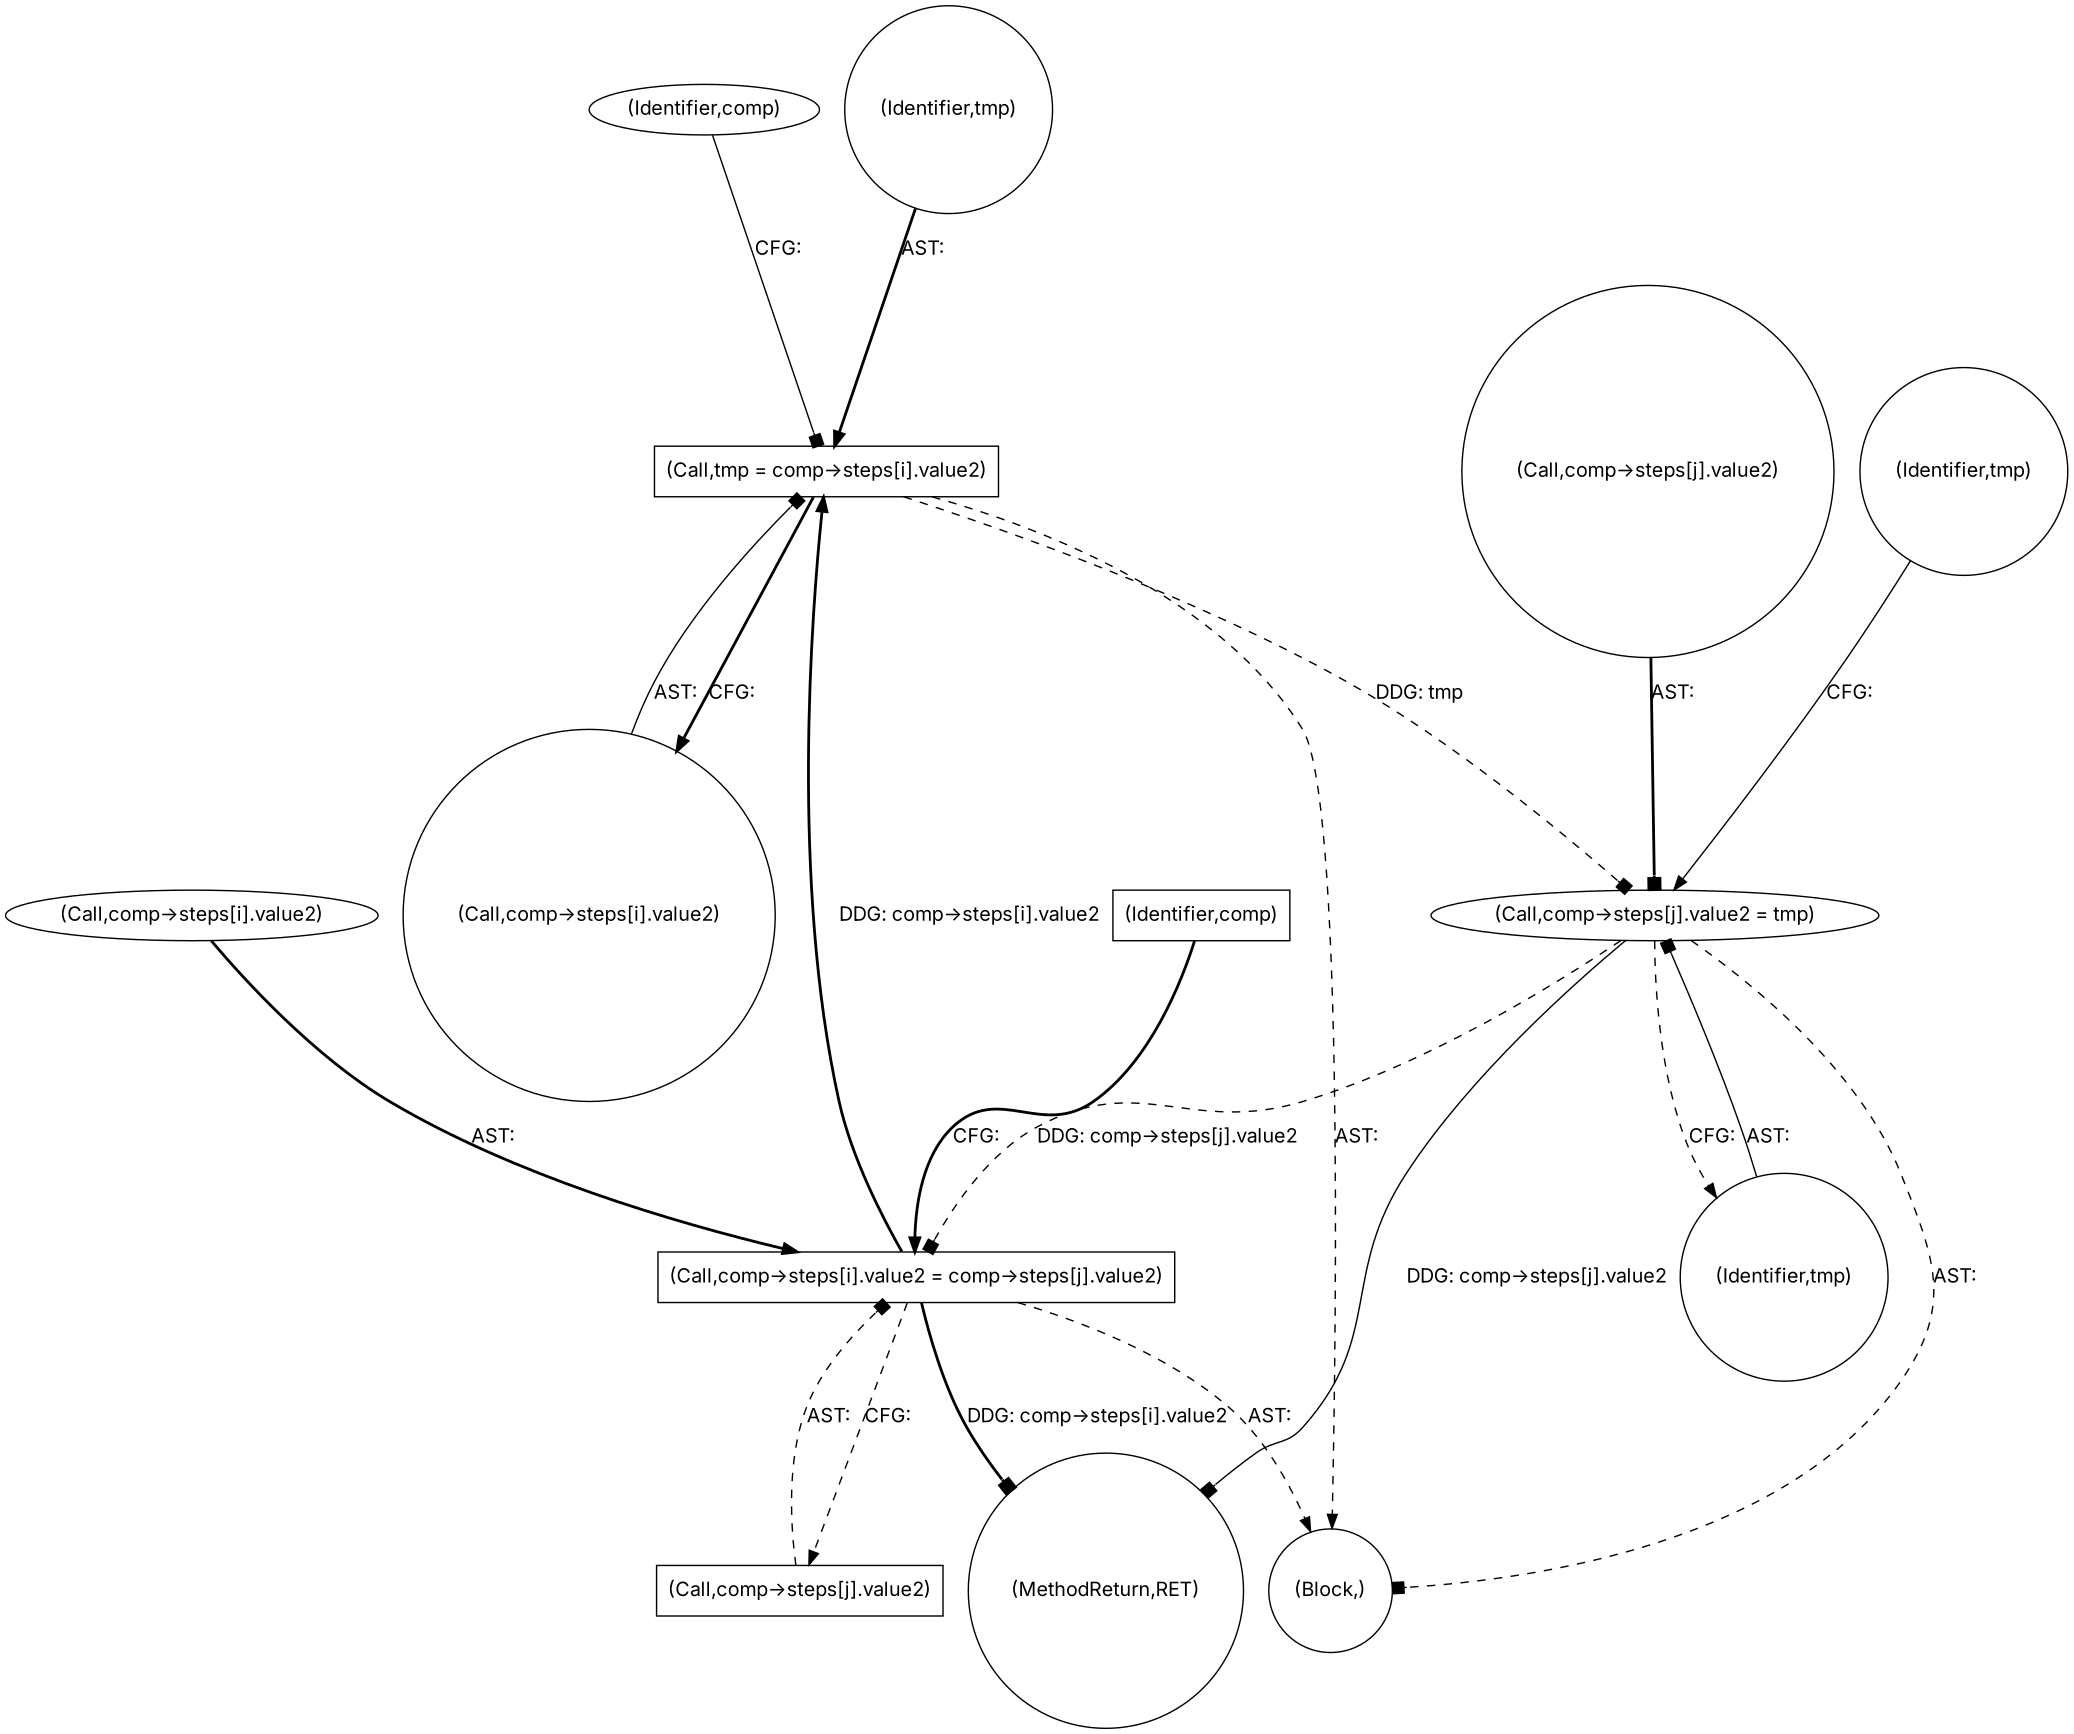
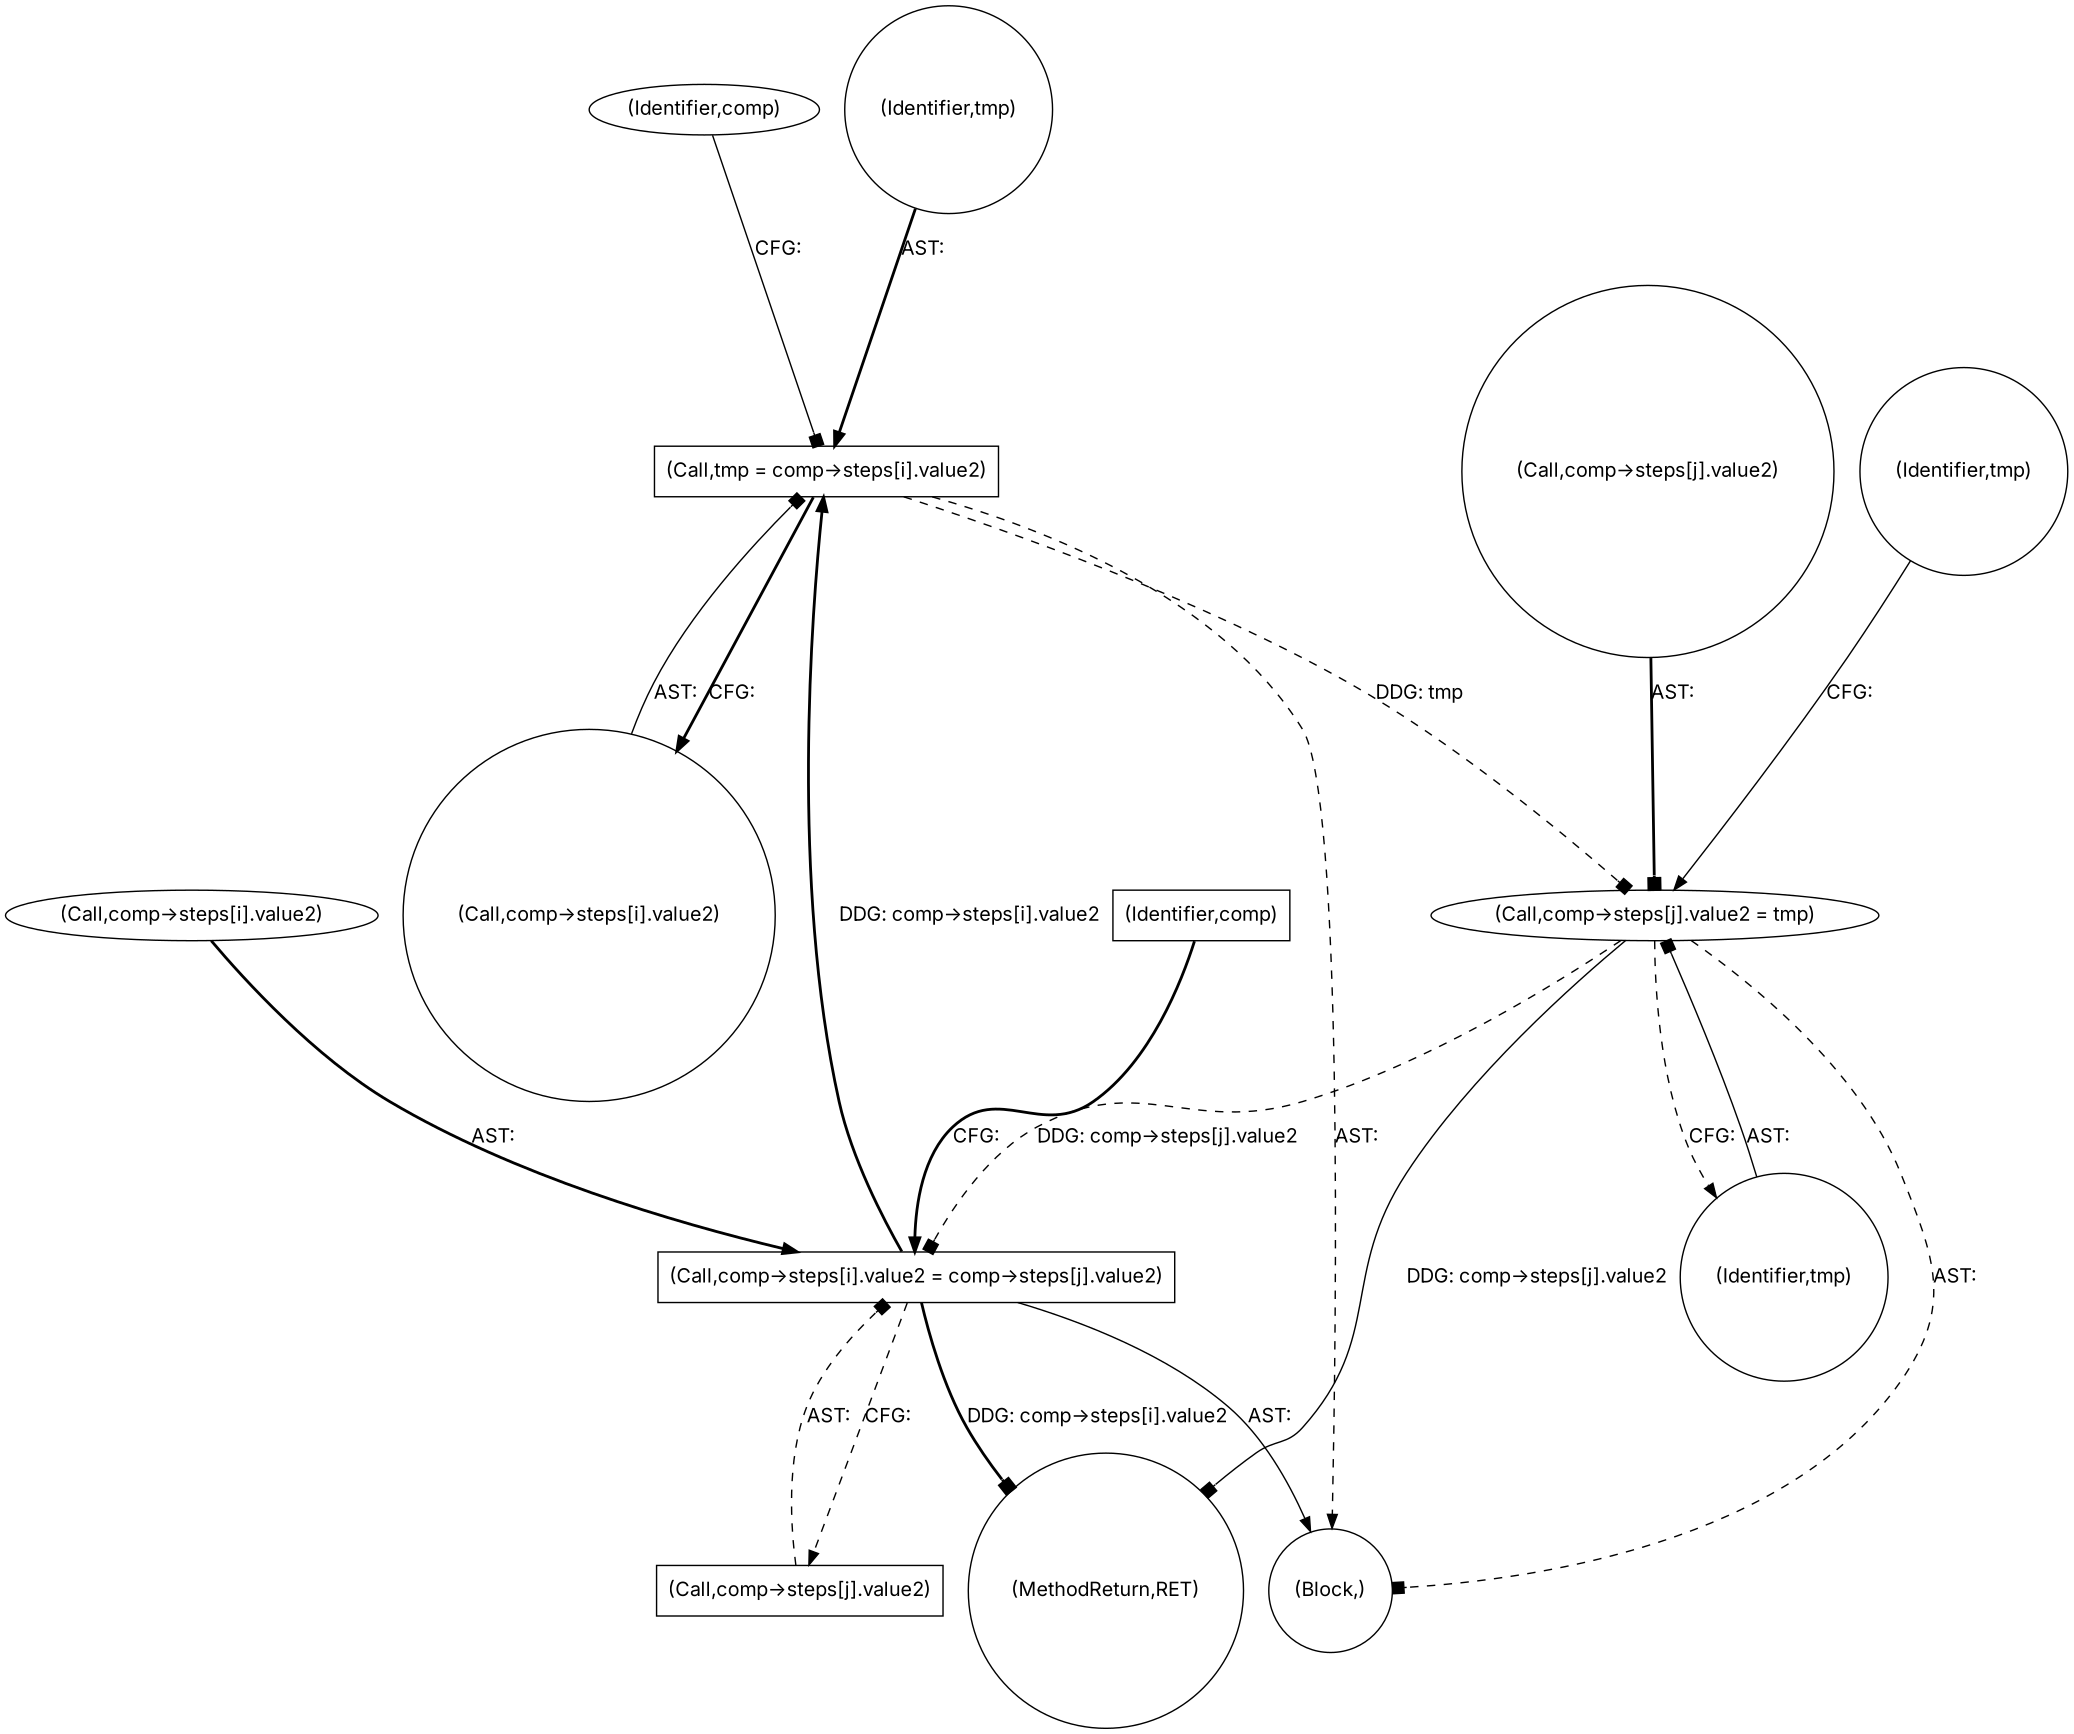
  digraph {
    fontname=Inter
    node [fontname=Inter shape=circle]
    edge [arrowhead=box fontname=Inter style=dashed]
    n1 [label="(Call,tmp = comp->steps[i].value2)" shape=box]
    n2 [label="(Call,comp->steps[j].value2 = tmp)" shape=ellipse]
    n3 [label="(Call,comp->steps[i].value2)"]
    n4 [label="(Block,)"]
    n5 [label="(Call,comp->steps[i].value2 = comp->steps[j].value2)" shape=box]
    n6 [label="(MethodReturn,RET)"]
    n7 [label="(Identifier,tmp)"]
    n8 [label="(Call,comp->steps[j].value2)" shape=box]
    n9 [label="(Identifier,comp)" shape=ellipse]
    n10 [label="(Call,comp->steps[i].value2)" shape=ellipse]
    n11 [label="(Identifier,tmp)"]
    n12 [label="(Identifier,tmp)"]
    n13 [label="(Identifier,comp)" shape=box]
    n14 [label="(Call,comp->steps[j].value2)"]
    n1 -> n2 [label="DDG: tmp"]
    n1 -> n3 [arrowhead=normal label="CFG: " style=bold]
    n1 -> n4 [arrowhead=normal label="AST: "]
    n2 -> n4 [label="AST: "]
    n2 -> n5 [label="DDG: comp->steps[j].value2"]
    n2 -> n6 [label="DDG: comp->steps[j].value2" style=solid]
    n2 -> n7 [arrowhead=normal label="CFG: "]
    n3 -> n1 [label="AST: " style=solid]
    n5 -> n1 [arrowhead=normal label="DDG: comp->steps[i].value2" style=bold]
-   n5 -> n4 [arrowhead=normal label="AST: "]
+   n5 -> n4 [arrowhead=normal label="AST: " style=solid]
    n5 -> n6 [label="DDG: comp->steps[i].value2" style=bold]
    n5 -> n8 [arrowhead=normal label="CFG: "]
    n7 -> n2 [label="AST: " style=solid]
    n8 -> n5 [label="AST: "]
    n9 -> n1 [label="CFG: " style=solid]
    n10 -> n5 [arrowhead=normal label="AST: " style=bold]
    n11 -> n1 [arrowhead=normal label="AST: " style=bold]
    n12 -> n2 [arrowhead=normal label="CFG: " style=solid]
    n13 -> n5 [arrowhead=normal label="CFG: " style=bold]
    n14 -> n2 [label="AST: " style=bold]
  }
